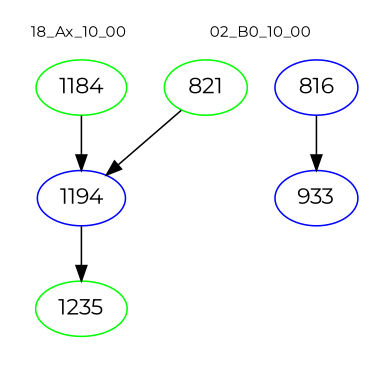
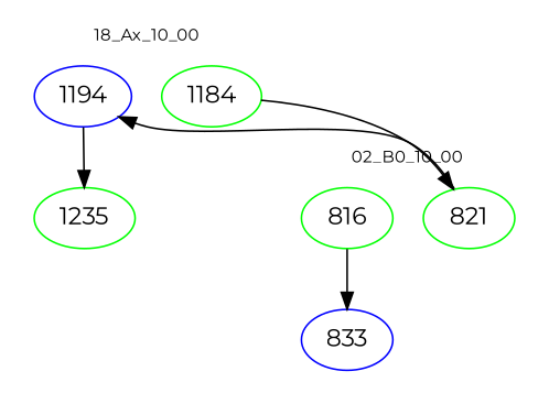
  digraph {
    fontname=Montserrat
    node [color=green fontname=Montserrat]
    edge [color=black fontname=Montserrat]
    n1 [label=1184]
    n2 [color=blue label=1194]
    n3 [label=1235]
    n4 [label=821]
-   n5 [color=blue label=816]
-   n6 [color=blue label=933]
+   n5 [label=816]
+   n6 [color=blue label=833]
    subgraph cluster_1 {
      color=white
      fontsize=10
      label="18_Ax_10_00"
      n1
      n2
      n3
    }
    subgraph cluster_2 {
      color=white
      fontsize=10
      label="02_B0_10_00"
      n4
      n5
      n6
    }
-   n1 -> n2
+   n1 -> n4
    n2 -> n3
    n4 -> n2
    n5 -> n6
  }
